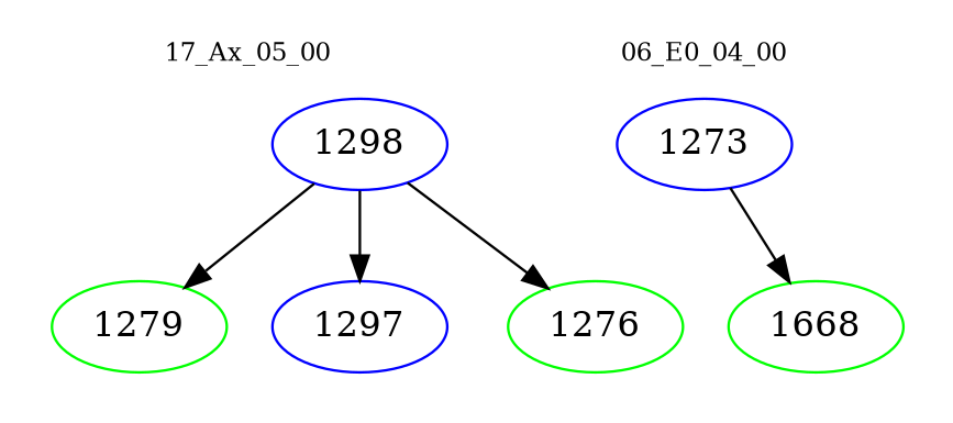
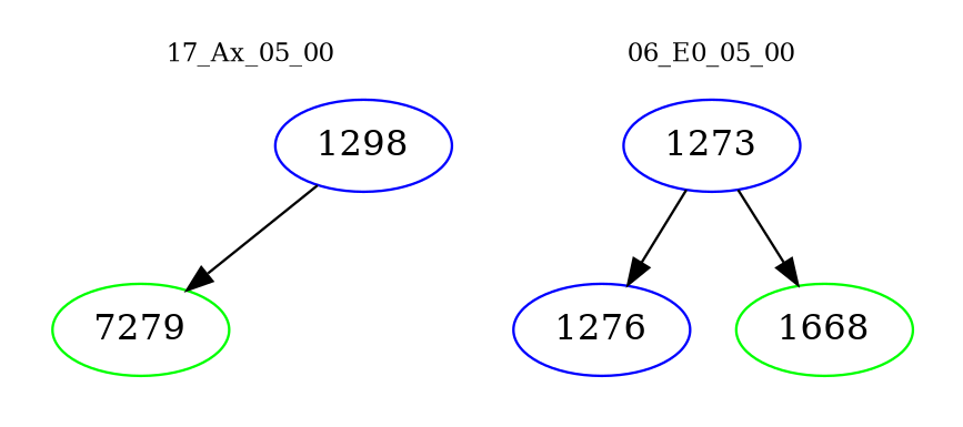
  digraph {
    node [color=blue]
    edge [color=black]
    n1 [label=1298]
-   n2 [color=green label=1279]
-   n3 [label=1297]
+   n2 [color=green label=7279]
    n4 [label=1273]
    n5 [color=green label=1668]
-   n6 [color=green label=1276]
+   n6 [label=1276]
    subgraph cluster_1 {
      color=white
      fontsize=10
      label="17_Ax_05_00"
      n1
      n2
-     n3
    }
    subgraph cluster_2 {
      color=white
      fontsize=10
-     label="06_E0_04_00"
+     label="06_E0_05_00"
      n4
      n5
      n6
    }
    n1 -> n2
-   n1 -> n3
    n4 -> n5
-   n1 -> n6
+   n4 -> n6
  }
